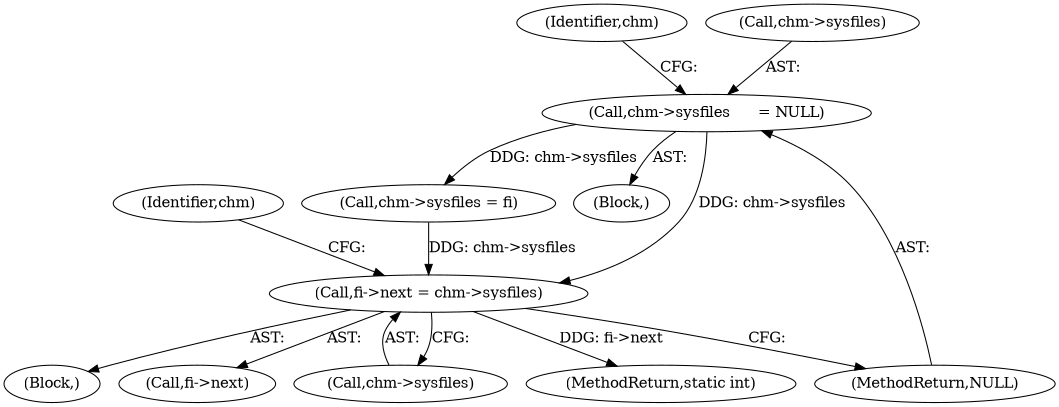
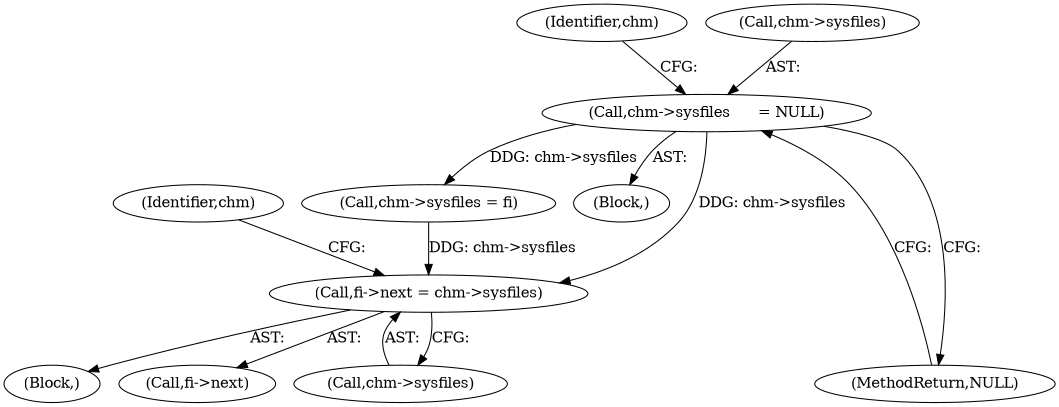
  digraph {
    n1 [label="(Call,chm->sysfiles      = NULL)"]
    n2 [label="(Call,fi->next = chm->sysfiles)"]
    n3 [label="(Block,)"]
    n4 [label="(MethodReturn,NULL)"]
    n5 [label="(Call,chm->sysfiles = fi)"]
-   n6 [label="(MethodReturn,static int)"]
    n7 [label="(Call,chm->sysfiles)"]
    n8 [label="(Block,)"]
    n9 [label="(Call,fi->next)"]
    n10 [label="(Identifier,chm)"]
    n11 [label="(Identifier,chm)"]
    n12 [label="(Call,chm->sysfiles)"]
    n1 -> n2 [label="DDG: chm->sysfiles"]
    n1 -> n3 [label="AST: "]
-   n2 -> n4 [label="CFG: "]
+   n1 -> n4 [label="CFG: "]
    n1 -> n5 [label="DDG: chm->sysfiles"]
-   n2 -> n6 [label="DDG: fi->next"]
    n2 -> n7 [label="CFG: "]
    n2 -> n8 [label="AST: "]
    n2 -> n9 [label="AST: "]
-   n4 -> n1 [label="AST: "]
+   n4 -> n1 [label="CFG: "]
    n5 -> n2 [label="DDG: chm->sysfiles"]
    n7 -> n2 [label="AST: "]
    n10 -> n2 [label="CFG: "]
    n11 -> n1 [label="CFG: "]
    n12 -> n1 [label="AST: "]
  }
